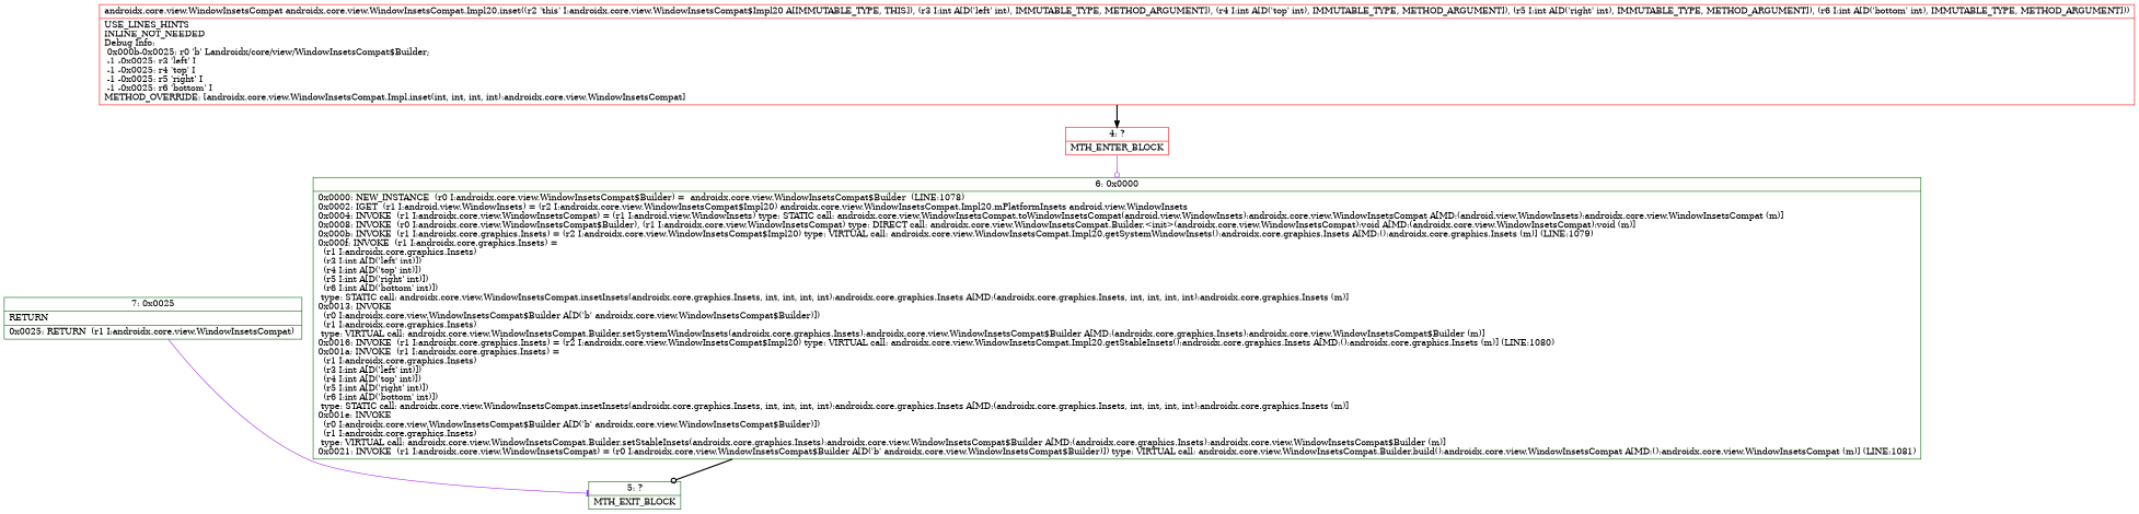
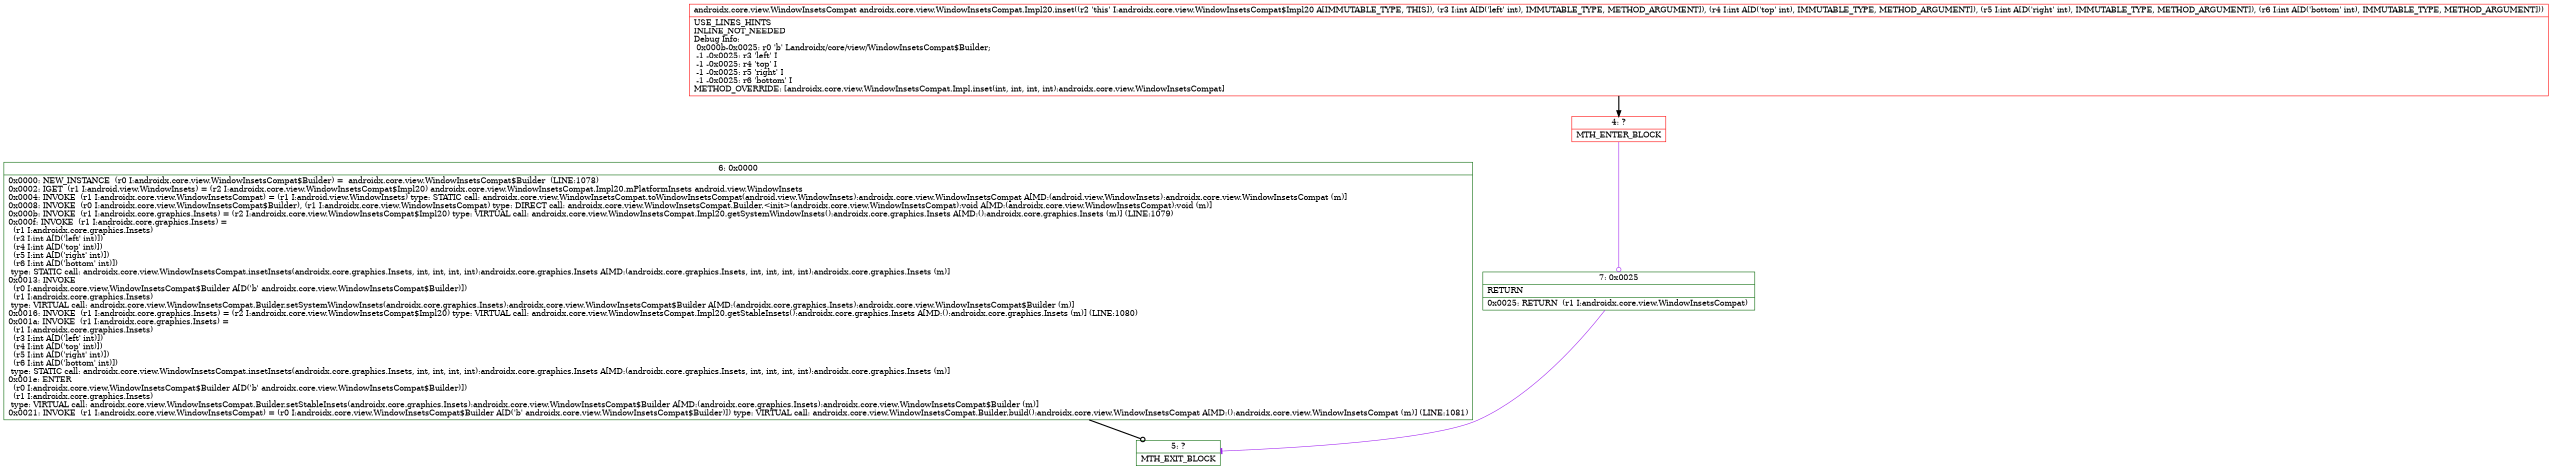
  digraph {
    node [color=darkgreen shape=record]
    edge [arrowhead=odot color=purple style=solid]
    n1 [color=red label="{4\:\ ?|MTH_ENTER_BLOCK\l}"]
-   n2 [label="{6\:\ 0x0000|0x0000: NEW_INSTANCE  (r0 I:androidx.core.view.WindowInsetsCompat$Builder) =  androidx.core.view.WindowInsetsCompat$Builder  (LINE:1078)\l0x0002: IGET  (r1 I:android.view.WindowInsets) = (r2 I:androidx.core.view.WindowInsetsCompat$Impl20) androidx.core.view.WindowInsetsCompat.Impl20.mPlatformInsets android.view.WindowInsets \l0x0004: INVOKE  (r1 I:androidx.core.view.WindowInsetsCompat) = (r1 I:android.view.WindowInsets) type: STATIC call: androidx.core.view.WindowInsetsCompat.toWindowInsetsCompat(android.view.WindowInsets):androidx.core.view.WindowInsetsCompat A[MD:(android.view.WindowInsets):androidx.core.view.WindowInsetsCompat (m)]\l0x0008: INVOKE  (r0 I:androidx.core.view.WindowInsetsCompat$Builder), (r1 I:androidx.core.view.WindowInsetsCompat) type: DIRECT call: androidx.core.view.WindowInsetsCompat.Builder.\<init\>(androidx.core.view.WindowInsetsCompat):void A[MD:(androidx.core.view.WindowInsetsCompat):void (m)]\l0x000b: INVOKE  (r1 I:androidx.core.graphics.Insets) = (r2 I:androidx.core.view.WindowInsetsCompat$Impl20) type: VIRTUAL call: androidx.core.view.WindowInsetsCompat.Impl20.getSystemWindowInsets():androidx.core.graphics.Insets A[MD:():androidx.core.graphics.Insets (m)] (LINE:1079)\l0x000f: INVOKE  (r1 I:androidx.core.graphics.Insets) = \l  (r1 I:androidx.core.graphics.Insets)\l  (r3 I:int A[D('left' int)])\l  (r4 I:int A[D('top' int)])\l  (r5 I:int A[D('right' int)])\l  (r6 I:int A[D('bottom' int)])\l type: STATIC call: androidx.core.view.WindowInsetsCompat.insetInsets(androidx.core.graphics.Insets, int, int, int, int):androidx.core.graphics.Insets A[MD:(androidx.core.graphics.Insets, int, int, int, int):androidx.core.graphics.Insets (m)]\l0x0013: INVOKE  \l  (r0 I:androidx.core.view.WindowInsetsCompat$Builder A[D('b' androidx.core.view.WindowInsetsCompat$Builder)])\l  (r1 I:androidx.core.graphics.Insets)\l type: VIRTUAL call: androidx.core.view.WindowInsetsCompat.Builder.setSystemWindowInsets(androidx.core.graphics.Insets):androidx.core.view.WindowInsetsCompat$Builder A[MD:(androidx.core.graphics.Insets):androidx.core.view.WindowInsetsCompat$Builder (m)]\l0x0016: INVOKE  (r1 I:androidx.core.graphics.Insets) = (r2 I:androidx.core.view.WindowInsetsCompat$Impl20) type: VIRTUAL call: androidx.core.view.WindowInsetsCompat.Impl20.getStableInsets():androidx.core.graphics.Insets A[MD:():androidx.core.graphics.Insets (m)] (LINE:1080)\l0x001a: INVOKE  (r1 I:androidx.core.graphics.Insets) = \l  (r1 I:androidx.core.graphics.Insets)\l  (r3 I:int A[D('left' int)])\l  (r4 I:int A[D('top' int)])\l  (r5 I:int A[D('right' int)])\l  (r6 I:int A[D('bottom' int)])\l type: STATIC call: androidx.core.view.WindowInsetsCompat.insetInsets(androidx.core.graphics.Insets, int, int, int, int):androidx.core.graphics.Insets A[MD:(androidx.core.graphics.Insets, int, int, int, int):androidx.core.graphics.Insets (m)]\l0x001e: INVOKE  \l  (r0 I:androidx.core.view.WindowInsetsCompat$Builder A[D('b' androidx.core.view.WindowInsetsCompat$Builder)])\l  (r1 I:androidx.core.graphics.Insets)\l type: VIRTUAL call: androidx.core.view.WindowInsetsCompat.Builder.setStableInsets(androidx.core.graphics.Insets):androidx.core.view.WindowInsetsCompat$Builder A[MD:(androidx.core.graphics.Insets):androidx.core.view.WindowInsetsCompat$Builder (m)]\l0x0021: INVOKE  (r1 I:androidx.core.view.WindowInsetsCompat) = (r0 I:androidx.core.view.WindowInsetsCompat$Builder A[D('b' androidx.core.view.WindowInsetsCompat$Builder)]) type: VIRTUAL call: androidx.core.view.WindowInsetsCompat.Builder.build():androidx.core.view.WindowInsetsCompat A[MD:():androidx.core.view.WindowInsetsCompat (m)] (LINE:1081)\l}"]
+   n2 [label="{6\:\ 0x0000|0x0000: NEW_INSTANCE  (r0 I:androidx.core.view.WindowInsetsCompat$Builder) =  androidx.core.view.WindowInsetsCompat$Builder  (LINE:1078)\l0x0002: IGET  (r1 I:android.view.WindowInsets) = (r2 I:androidx.core.view.WindowInsetsCompat$Impl20) androidx.core.view.WindowInsetsCompat.Impl20.mPlatformInsets android.view.WindowInsets \l0x0004: INVOKE  (r1 I:androidx.core.view.WindowInsetsCompat) = (r1 I:android.view.WindowInsets) type: STATIC call: androidx.core.view.WindowInsetsCompat.toWindowInsetsCompat(android.view.WindowInsets):androidx.core.view.WindowInsetsCompat A[MD:(android.view.WindowInsets):androidx.core.view.WindowInsetsCompat (m)]\l0x0008: INVOKE  (r0 I:androidx.core.view.WindowInsetsCompat$Builder), (r1 I:androidx.core.view.WindowInsetsCompat) type: DIRECT call: androidx.core.view.WindowInsetsCompat.Builder.\<init\>(androidx.core.view.WindowInsetsCompat):void A[MD:(androidx.core.view.WindowInsetsCompat):void (m)]\l0x000b: INVOKE  (r1 I:androidx.core.graphics.Insets) = (r2 I:androidx.core.view.WindowInsetsCompat$Impl20) type: VIRTUAL call: androidx.core.view.WindowInsetsCompat.Impl20.getSystemWindowInsets():androidx.core.graphics.Insets A[MD:():androidx.core.graphics.Insets (m)] (LINE:1079)\l0x000f: INVOKE  (r1 I:androidx.core.graphics.Insets) = \l  (r1 I:androidx.core.graphics.Insets)\l  (r3 I:int A[D('left' int)])\l  (r4 I:int A[D('top' int)])\l  (r5 I:int A[D('right' int)])\l  (r6 I:int A[D('bottom' int)])\l type: STATIC call: androidx.core.view.WindowInsetsCompat.insetInsets(androidx.core.graphics.Insets, int, int, int, int):androidx.core.graphics.Insets A[MD:(androidx.core.graphics.Insets, int, int, int, int):androidx.core.graphics.Insets (m)]\l0x0013: INVOKE  \l  (r0 I:androidx.core.view.WindowInsetsCompat$Builder A[D('b' androidx.core.view.WindowInsetsCompat$Builder)])\l  (r1 I:androidx.core.graphics.Insets)\l type: VIRTUAL call: androidx.core.view.WindowInsetsCompat.Builder.setSystemWindowInsets(androidx.core.graphics.Insets):androidx.core.view.WindowInsetsCompat$Builder A[MD:(androidx.core.graphics.Insets):androidx.core.view.WindowInsetsCompat$Builder (m)]\l0x0016: INVOKE  (r1 I:androidx.core.graphics.Insets) = (r2 I:androidx.core.view.WindowInsetsCompat$Impl20) type: VIRTUAL call: androidx.core.view.WindowInsetsCompat.Impl20.getStableInsets():androidx.core.graphics.Insets A[MD:():androidx.core.graphics.Insets (m)] (LINE:1080)\l0x001a: INVOKE  (r1 I:androidx.core.graphics.Insets) = \l  (r1 I:androidx.core.graphics.Insets)\l  (r3 I:int A[D('left' int)])\l  (r4 I:int A[D('top' int)])\l  (r5 I:int A[D('right' int)])\l  (r6 I:int A[D('bottom' int)])\l type: STATIC call: androidx.core.view.WindowInsetsCompat.insetInsets(androidx.core.graphics.Insets, int, int, int, int):androidx.core.graphics.Insets A[MD:(androidx.core.graphics.Insets, int, int, int, int):androidx.core.graphics.Insets (m)]\l0x001e: ENTER  \l  (r0 I:androidx.core.view.WindowInsetsCompat$Builder A[D('b' androidx.core.view.WindowInsetsCompat$Builder)])\l  (r1 I:androidx.core.graphics.Insets)\l type: VIRTUAL call: androidx.core.view.WindowInsetsCompat.Builder.setStableInsets(androidx.core.graphics.Insets):androidx.core.view.WindowInsetsCompat$Builder A[MD:(androidx.core.graphics.Insets):androidx.core.view.WindowInsetsCompat$Builder (m)]\l0x0021: INVOKE  (r1 I:androidx.core.view.WindowInsetsCompat) = (r0 I:androidx.core.view.WindowInsetsCompat$Builder A[D('b' androidx.core.view.WindowInsetsCompat$Builder)]) type: VIRTUAL call: androidx.core.view.WindowInsetsCompat.Builder.build():androidx.core.view.WindowInsetsCompat A[MD:():androidx.core.view.WindowInsetsCompat (m)] (LINE:1081)\l}"]
    n3 [label="{5\:\ ?|MTH_EXIT_BLOCK\l}"]
    n4 [label="{7\:\ 0x0025|RETURN\l|0x0025: RETURN  (r1 I:androidx.core.view.WindowInsetsCompat) \l}"]
    n5 [color=red label="{androidx.core.view.WindowInsetsCompat androidx.core.view.WindowInsetsCompat.Impl20.inset((r2 'this' I:androidx.core.view.WindowInsetsCompat$Impl20 A[IMMUTABLE_TYPE, THIS]), (r3 I:int A[D('left' int), IMMUTABLE_TYPE, METHOD_ARGUMENT]), (r4 I:int A[D('top' int), IMMUTABLE_TYPE, METHOD_ARGUMENT]), (r5 I:int A[D('right' int), IMMUTABLE_TYPE, METHOD_ARGUMENT]), (r6 I:int A[D('bottom' int), IMMUTABLE_TYPE, METHOD_ARGUMENT]))  | USE_LINES_HINTS\lINLINE_NOT_NEEDED\lDebug Info:\l  0x000b\-0x0025: r0 'b' Landroidx\/core\/view\/WindowInsetsCompat$Builder;\l  \-1 \-0x0025: r3 'left' I\l  \-1 \-0x0025: r4 'top' I\l  \-1 \-0x0025: r5 'right' I\l  \-1 \-0x0025: r6 'bottom' I\lMETHOD_OVERRIDE: [androidx.core.view.WindowInsetsCompat.Impl.inset(int, int, int, int):androidx.core.view.WindowInsetsCompat]\l}"]
-   n1 -> n2
+   n1 -> n4
    n2 -> n3 [color=black style=bold]
    n4 -> n3 [arrowhead=tee]
    n5 -> n1 [arrowhead=normal color=black style=bold]
  }
